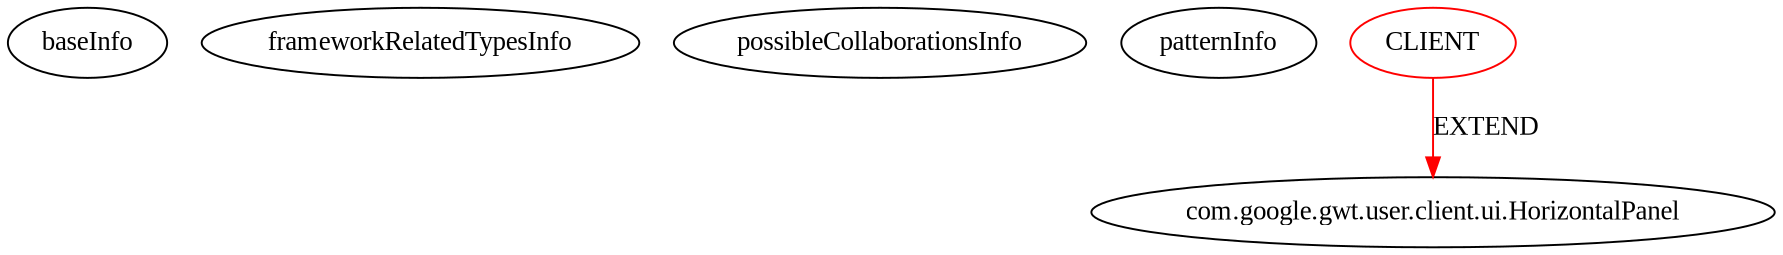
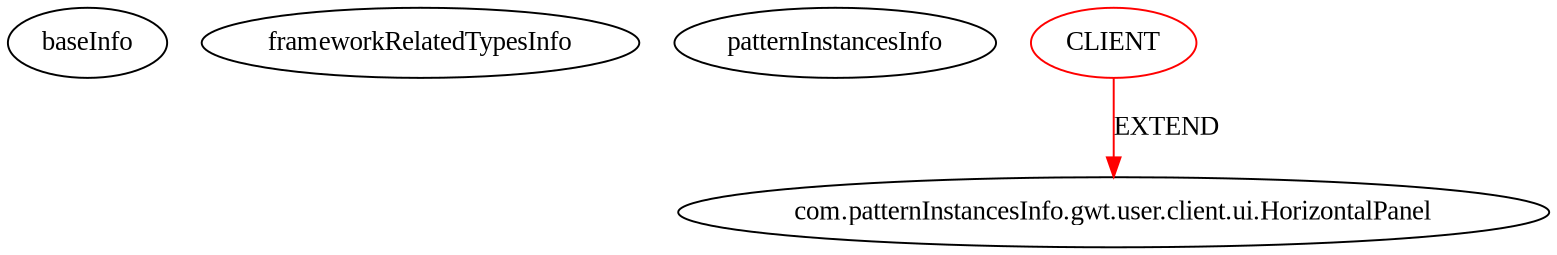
  digraph {
    fontname="Liberation Serif"
    node [fontname="Liberation Serif"]
    baseInfo [category=pattern graphId=243 isAnonymous=false possibleRelation=false]
    frameworkRelatedTypesInfo [0="com.google.gwt.user.client.ui.HorizontalPanel"]
-   possibleCollaborationsInfo
-   patternInfo [frequency=3.0 patternRootClient=0]
-   n6 [isFrameworkType=false label="com.google.gwt.user.client.ui.HorizontalPanel" vertexType=FRAMEWORK_CLASS_TYPE]
+   patternInstancesInfo [0="akjava-GWT-Hangouts~/akjava-GWT-Hangouts/GWT-Hangouts-master/apps/hangout-test/src/com/akjava/gwt/hangout/test2/client/RequestTest.java~ParticipantInfo~547" 1="xephoid-YS~/xephoid-YS/YS-master/src/com/ionmarkgames/ys/client/ui/LifePanel.java~LifePanel~4696" 2="hmiguellima-ugat~/hmiguellima-ugat/ugat-master/src/org/ucp/gwt/widgets/MVCTable.java~RowCountBox~3014"]
+   n6 [isFrameworkType=false label="com.patternInstancesInfo.gwt.user.client.ui.HorizontalPanel" vertexType=FRAMEWORK_CLASS_TYPE]
    n7 [color=red isFrameworkType=false label=CLIENT vertexType=ROOT_CLIENT_CLASS_DECLARATION]
    n7 -> n6 [color=red label=EXTEND fontname="Liberation Serif"]
  }
